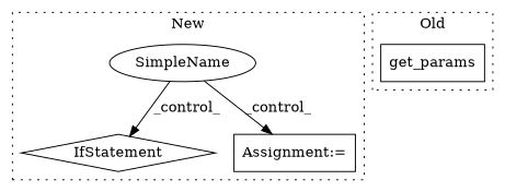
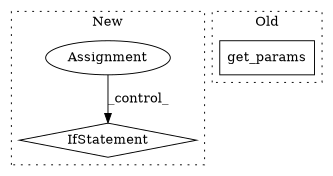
  digraph {
    node [l=40 s=12722 shape=box]
    n1 [a=25 label=IfStatement shape=diamond]
-   n2 [a=42 label=SimpleName shape=ellipse l="" s=""]
-   n3 [a=7 label="Assignment:="]
+   n2 [a=42 label=Assignment shape=ellipse l="" s=""]
    n4 [a=32 l=12 label=get_params s=12195]
    subgraph cluster_1 {
      label=New
      style=dotted
      n1
      n2
-     n3
    }
    subgraph cluster_2 {
      label=Old
      style=dotted
      n4
    }
    n2 -> n1 [label=_control_]
-   n2 -> n3 [label=_control_]
  }
